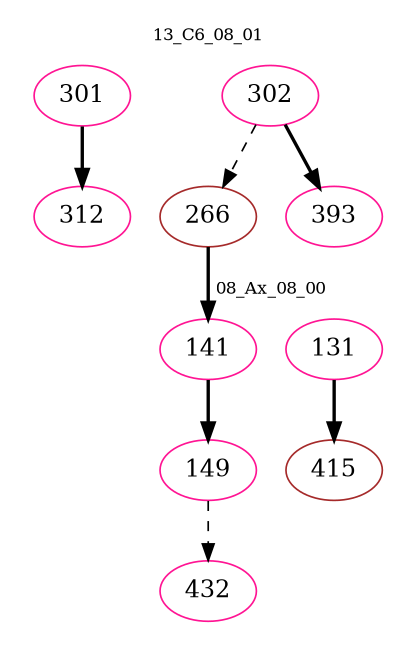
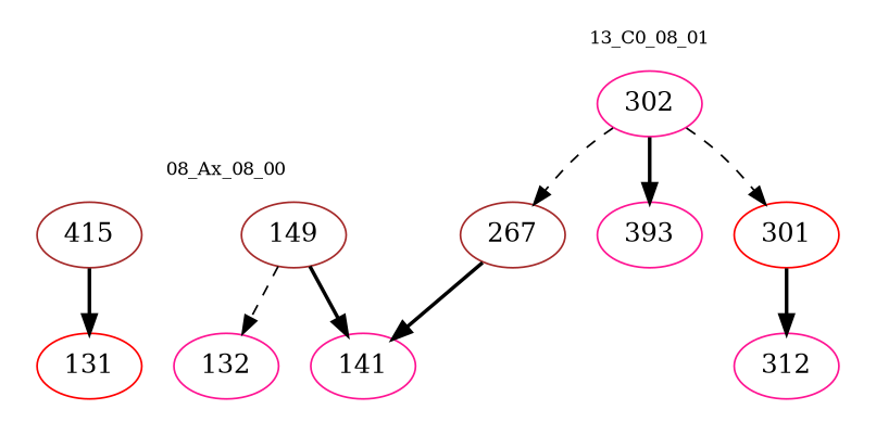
  digraph {
    node [color=deeppink]
    edge [color=black style=bold]
-   n1 [label=131]
+   n1 [color=red label=131]
    n2 [label=141]
-   n3 [label=432]
+   n3 [label=132]
    n4 [color=brown label=415]
-   n5 [label=149]
+   n5 [color=brown label=149]
    n6 [label=302]
-   n7 [color=brown label=266]
+   n7 [color=brown label=267]
    n8 [label=393]
-   n9 [label=301]
+   n9 [color=red label=301]
    n10 [label=312]
    subgraph cluster_1 {
      color=white
      fontsize=10
      label="08_Ax_08_00"
      n1
      n2
      n3
      n4
      n5
    }
    subgraph cluster_2 {
      color=white
      fontsize=10
-     label="13_C6_08_01"
+     label="13_C0_08_01"
      n6
      n7
      n8
      n9
      n10
    }
-   n1 -> n4
-   n2 -> n5
+   n4 -> n1
+   n5 -> n2
    n5 -> n3 [style=dashed]
    n6 -> n7 [style=dashed]
    n6 -> n8
+   n6 -> n9 [style=dashed]
    n7 -> n2
    n9 -> n10
  }
